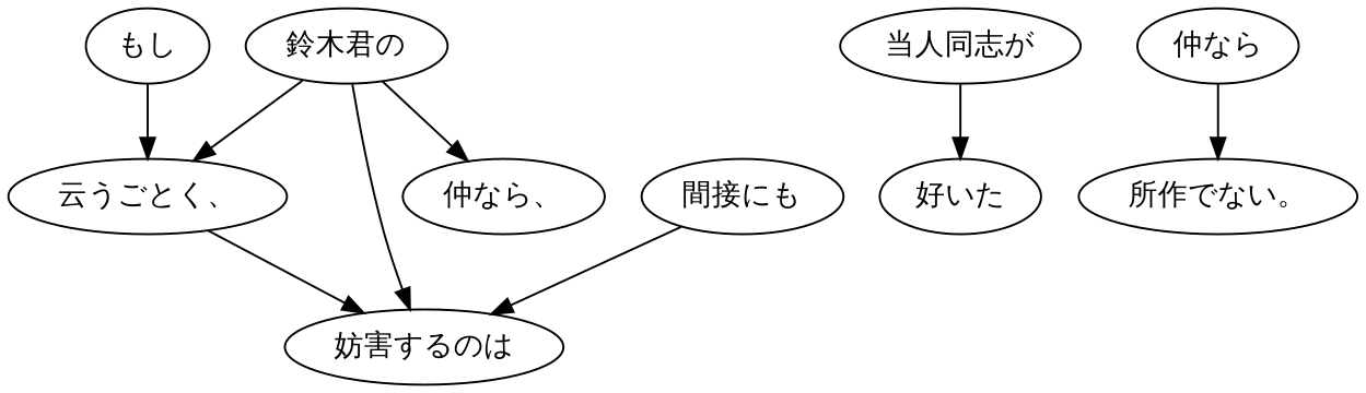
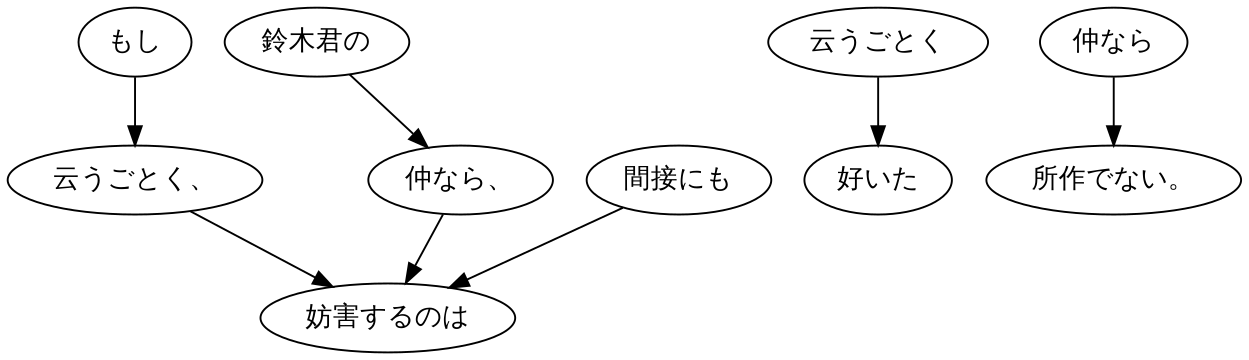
  digraph {
    n1 [label="もし"]
    n2 [label="云うごとく、"]
    n3 [label="妨害するのは"]
    n4 [label="鈴木君の"]
    n5 [label="仲なら、"]
-   n6 [label="当人同志が"]
+   n6 [label="云うごとく"]
    n7 [label="好いた"]
    n8 [label="間接にも"]
    n9 [label="所作でない。"]
    n10 [label="仲なら"]
    n1 -> n2
    n2 -> n3
-   n4 -> n2
    n4 -> n5
-   n4 -> n3
+   n5 -> n3
    n6 -> n7
    n8 -> n3
    n10 -> n9
  }
